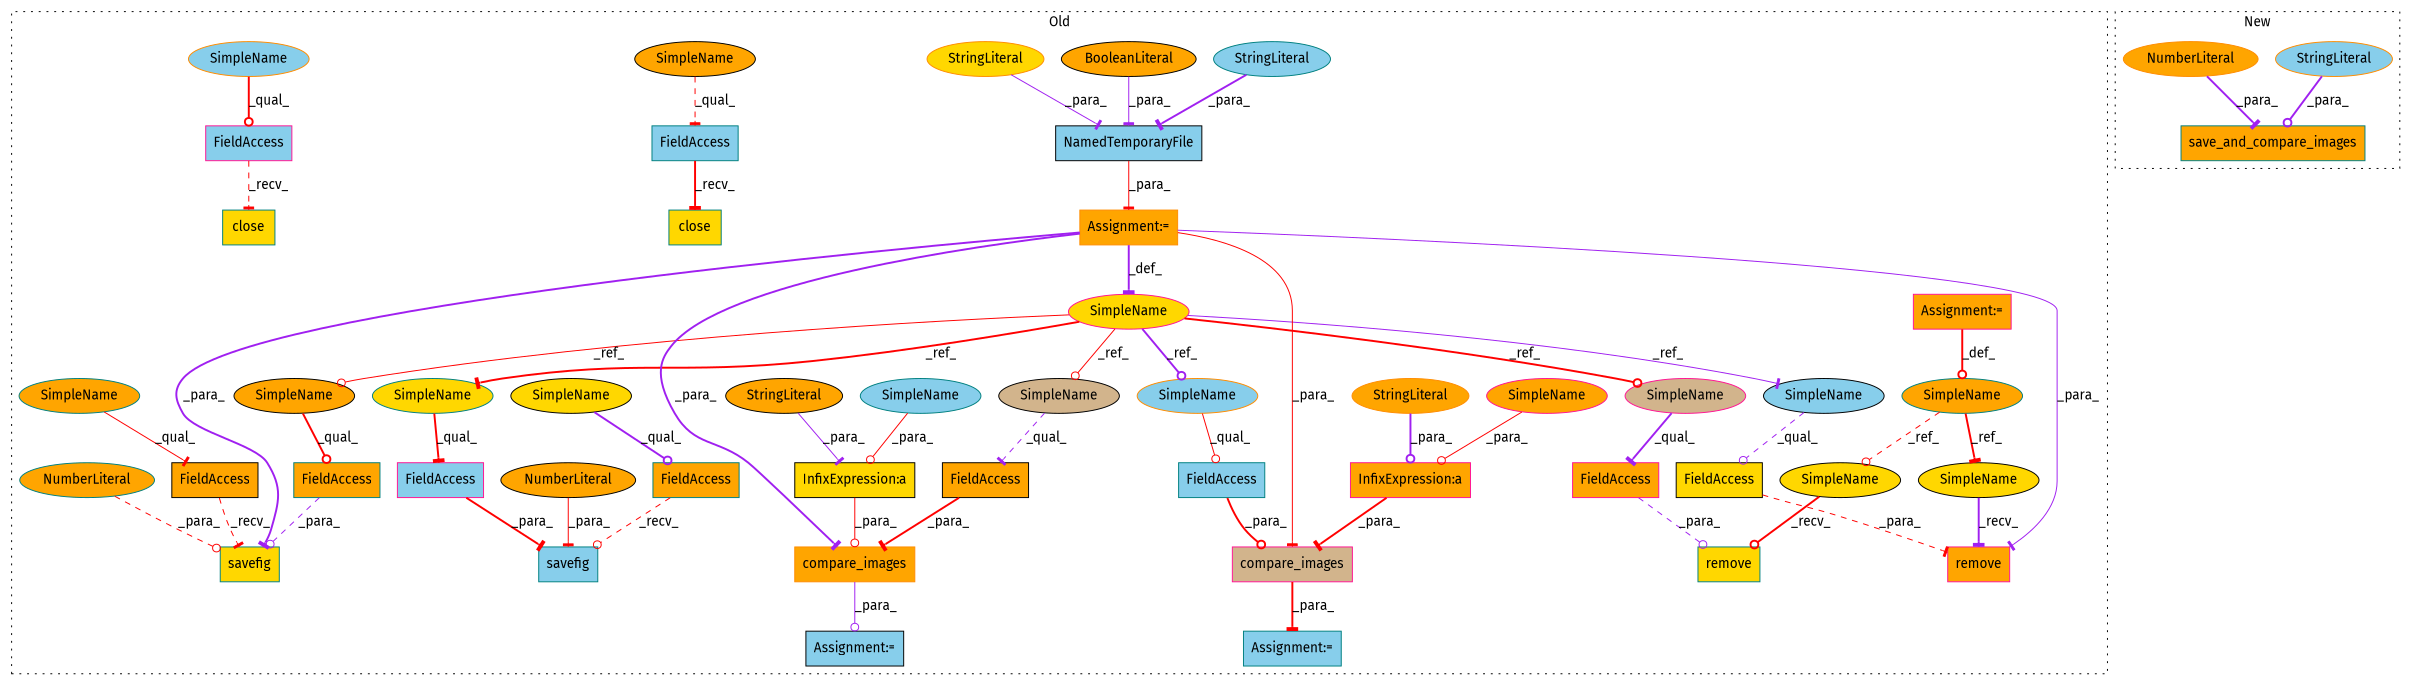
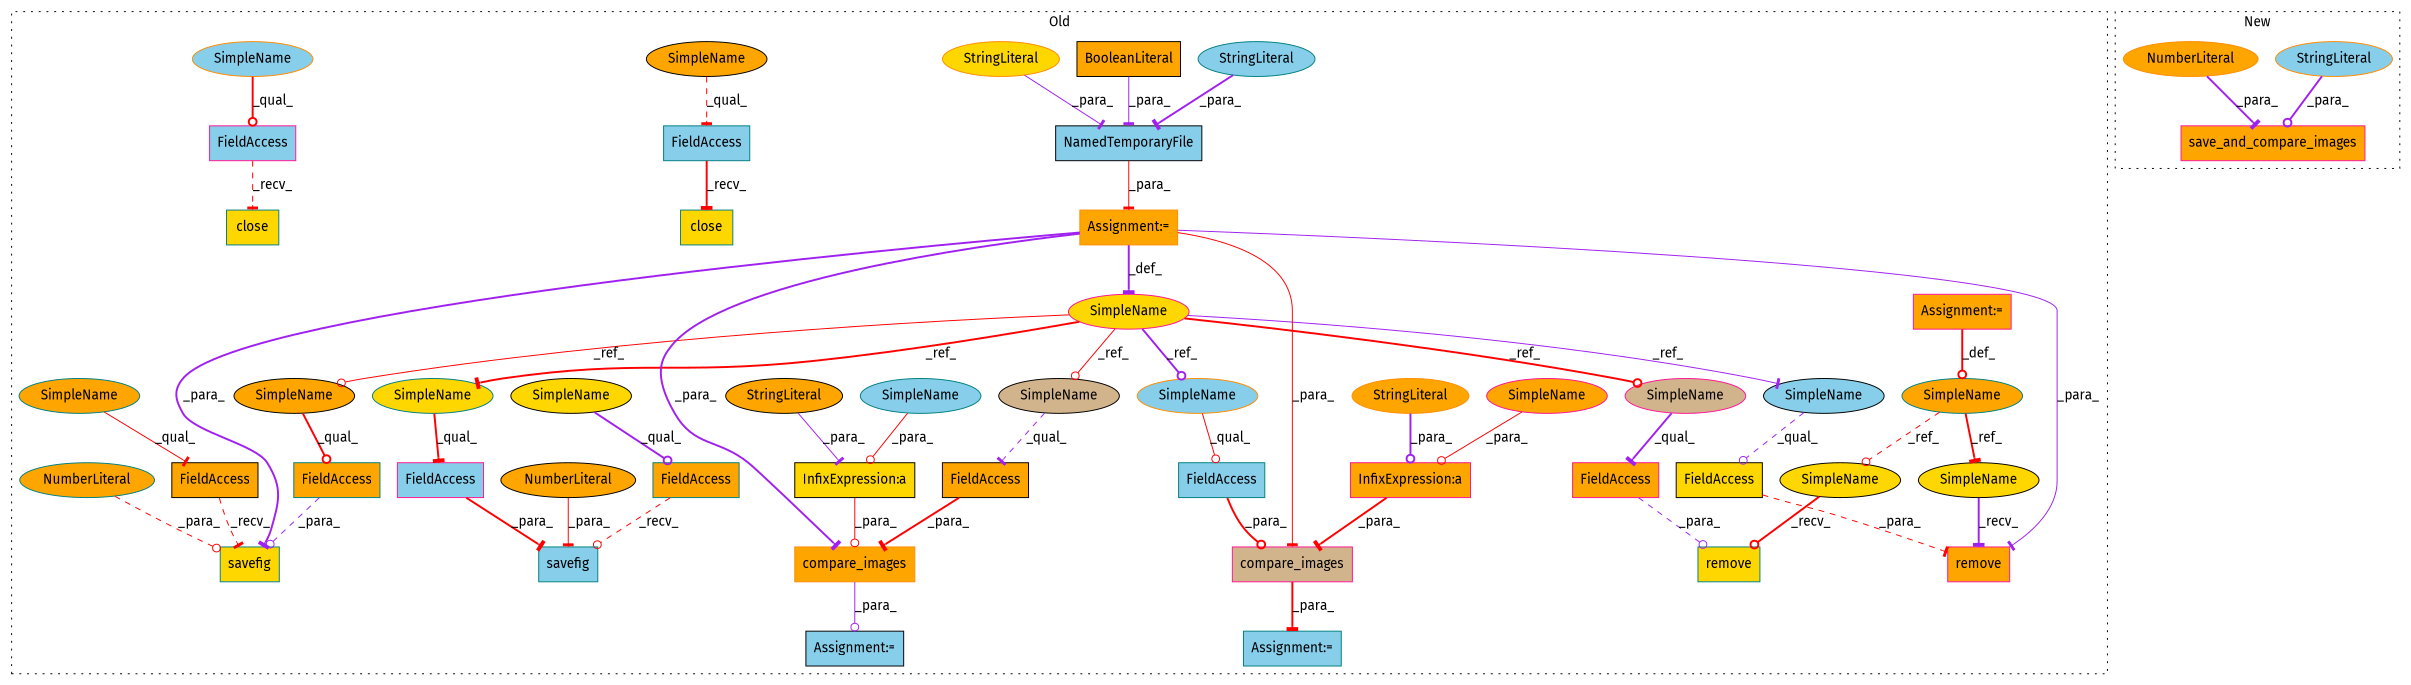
  digraph {
    fontname="Fira Sans"
    node [a=42 color=teal fillcolor=orange fontname="Fira Sans" l=7 s=3719 shape=box style=filled]
    edge [arrowhead=tee color=red fontname="Fira Sans" style=bold]
    n1 [a=32 fillcolor=gold label=close s=3737]
    n2 [a=22 fillcolor=skyblue l=17 label=FieldAccess]
    n3 [a=22 l=17 label=FieldAccess s=4007]
    n4 [a=32 fillcolor=skyblue l="8,1" label=savefig s="4025,4048"]
    n5 [a=34 color=black l=2 label=NumberLiteral s=4046 shape=ellipse]
    n6 [a=32 color=black fillcolor=skyblue l="19,1" label=NamedTemporaryFile s="3435,3496"]
    n7 [a=22 color=deeppink fillcolor=skyblue l=12 label=FieldAccess s=4033]
    n8 [color=deeppink fillcolor=gold label=SimpleName s=3427 shape=ellipse]
    n9 [a=22 fillcolor=skyblue l=12 label=FieldAccess s=4154]
    n10 [a=22 color=black fillcolor=gold l=12 label=FieldAccess s=4229]
    n11 [a=32 color=deeppink fillcolor=tan l="15,1" label=compare_images s="4090,4180"]
    n12 [a=27 color=deeppink l=3 label="InfixExpression:a" s=4109]
-   n13 [a=9 color=black l=5 label=BooleanLiteral s=3491 shape=ellipse]
+   n13 [a=9 color=black l=5 label=BooleanLiteral s=3491]
    n14 [a=7 color=darkorange l=1 label="Assignment:=" s=3434]
    n15 [a=7 fillcolor=skyblue l=1 label="Assignment:=" s=4089]
    n16 [a=45 color=darkorange l=41 label=StringLiteral s=4112 shape=ellipse]
    n17 [a=45 color=darkorange fillcolor=gold l=29 label=StringLiteral s=3461 shape=ellipse]
    n18 [a=45 fillcolor=skyblue l=6 label=StringLiteral s=3454 shape=ellipse]
    n19 [a=32 color=deeppink l="7,1" label=remove s="4222,4241"]
    n20 [a=7 color=deeppink l=2 label="Assignment:=" s=3335]
    n21 [l=2 label=SimpleName s=3335 shape=ellipse]
    n22 [a=32 fillcolor=gold l="7,1" label=remove s="3873,3892"]
    n23 [a=22 color=deeppink fillcolor=skyblue l=17 label=FieldAccess s=4055]
    n24 [a=22 color=black l=12 label=FieldAccess s=3805]
    n25 [a=22 l=12 label=FieldAccess s=3697]
    n26 [a=32 color=darkorange l="15,1" label=compare_images s="3754,3831"]
    n27 [a=27 color=black fillcolor=gold l=3 label="InfixExpression:a" s=3773]
    n28 [a=22 color=black l=17 label=FieldAccess s=3671]
    n29 [a=22 color=deeppink l=12 label=FieldAccess s=3880]
    n30 [a=32 fillcolor=gold l="8,1" label=savefig s="3689,3712"]
    n31 [a=34 l=2 label=NumberLiteral s=3710 shape=ellipse]
    n32 [a=7 color=black fillcolor=skyblue l=1 label="Assignment:=" s=3753]
    n33 [a=45 color=black l=28 label=StringLiteral s=3776 shape=ellipse]
    n34 [a=32 fillcolor=gold label=close s=4073]
    n35 [fillcolor=gold label=SimpleName s=4033 shape=ellipse]
    n36 [color=black fillcolor=tan label=SimpleName s=3805 shape=ellipse]
    n37 [color=black label=SimpleName s=3697 shape=ellipse]
    n38 [color=deeppink fillcolor=tan label=SimpleName s=3880 shape=ellipse]
    n39 [color=black fillcolor=skyblue label=SimpleName s=4229 shape=ellipse]
    n40 [color=darkorange fillcolor=skyblue label=SimpleName s=4154 shape=ellipse]
    n41 [color=deeppink l=4 label=SimpleName s=4105 shape=ellipse]
    n42 [fillcolor=skyblue l=4 label=SimpleName s=3769 shape=ellipse]
    n43 [color=black fillcolor=gold l=2 label=SimpleName s=4219 shape=ellipse]
    n44 [color=black fillcolor=gold l=2 label=SimpleName s=3870 shape=ellipse]
    n45 [color=black l=10 label=SimpleName shape=ellipse]
    n46 [color=black fillcolor=gold l=10 label=SimpleName s=4007 shape=ellipse]
    n47 [l=10 label=SimpleName s=3671 shape=ellipse]
    n48 [color=darkorange fillcolor=skyblue l=10 label=SimpleName s=4055 shape=ellipse]
-   n49 [a=32 l="24,1" label=save_and_compare_images s="2451,2501"]
+   n49 [a=32 color=deeppink l="24,1" label=save_and_compare_images s="2451,2501"]
    n50 [a=45 color=darkorange fillcolor=skyblue l=23 label=StringLiteral s=2475 shape=ellipse]
    n51 [a=34 color=darkorange l=2 label=NumberLiteral s=2499 shape=ellipse]
    subgraph cluster_1 {
      label=Old
      style=dotted
      n1
      n2
      n3
      n4
      n5
      n6
      n7
      n8
      n9
      n10
      n11
      n12
      n13
      n14
      n15
      n16
      n17
      n18
      n19
      n20
      n21
      n22
      n23
      n24
      n25
      n26
      n27
      n28
      n29
      n30
      n31
      n32
      n33
      n34
      n35
      n36
      n37
      n38
      n39
      n40
      n41
      n42
      n43
      n44
      n45
      n46
      n47
      n48
    }
    subgraph cluster_2 {
      label=New
      style=dotted
      n49
      n50
      n51
    }
    n2 -> n1 [label=_recv_]
    n3 -> n4 [arrowhead=odot label=_recv_ style=dashed]
    n5 -> n4 [label=_para_ style=solid]
    n6 -> n14 [label=_para_ style=solid]
    n7 -> n4 [label=_para_]
    n8 -> n35 [label=_ref_]
    n8 -> n36 [arrowhead=odot label=_ref_ style=solid]
    n8 -> n37 [arrowhead=odot label=_ref_ style=solid]
    n8 -> n38 [arrowhead=odot label=_ref_]
    n8 -> n39 [color=purple label=_ref_ style=solid]
    n8 -> n40 [arrowhead=odot color=purple label=_ref_]
    n9 -> n11 [arrowhead=odot label=_para_]
    n10 -> n19 [label=_para_ style=dashed]
    n11 -> n15 [label=_para_]
    n12 -> n11 [label=_para_]
    n13 -> n6 [color=purple label=_para_ style=solid]
    n14 -> n8 [color=purple label=_def_]
    n14 -> n11 [label=_para_ style=solid]
    n14 -> n19 [color=purple label=_para_ style=solid]
    n14 -> n26 [color=purple label=_para_]
    n14 -> n30 [color=purple label=_para_]
    n16 -> n12 [arrowhead=odot color=purple label=_para_]
    n17 -> n6 [color=purple label=_para_ style=solid]
    n18 -> n6 [color=purple label=_para_]
    n20 -> n21 [arrowhead=odot label=_def_]
    n21 -> n43 [label=_ref_]
    n21 -> n44 [arrowhead=odot label=_ref_ style=dashed]
    n23 -> n34 [label=_recv_ style=dashed]
    n24 -> n26 [label=_para_]
    n25 -> n30 [arrowhead=odot color=purple label=_para_ style=dashed]
    n26 -> n32 [arrowhead=odot color=purple label=_para_ style=solid]
    n27 -> n26 [arrowhead=odot label=_para_ style=solid]
    n28 -> n30 [label=_recv_ style=dashed]
    n29 -> n22 [arrowhead=odot color=purple label=_para_ style=dashed]
    n31 -> n30 [arrowhead=odot label=_para_ style=dashed]
    n33 -> n27 [color=purple label=_para_ style=solid]
    n35 -> n7 [label=_qual_]
    n36 -> n24 [color=purple label=_qual_ style=dashed]
    n37 -> n25 [arrowhead=odot label=_qual_]
    n38 -> n29 [color=purple label=_qual_]
    n39 -> n10 [arrowhead=odot color=purple label=_qual_ style=dashed]
    n40 -> n9 [arrowhead=odot label=_qual_ style=solid]
    n41 -> n12 [arrowhead=odot label=_para_ style=solid]
    n42 -> n27 [arrowhead=odot label=_para_ style=solid]
    n43 -> n19 [color=purple label=_recv_]
    n44 -> n22 [arrowhead=odot label=_recv_]
    n45 -> n2 [label=_qual_ style=dashed]
    n46 -> n3 [arrowhead=odot color=purple label=_qual_]
    n47 -> n28 [label=_qual_ style=solid]
    n48 -> n23 [arrowhead=odot label=_qual_]
    n50 -> n49 [arrowhead=odot color=purple label=_para_]
    n51 -> n49 [color=purple label=_para_]
  }
